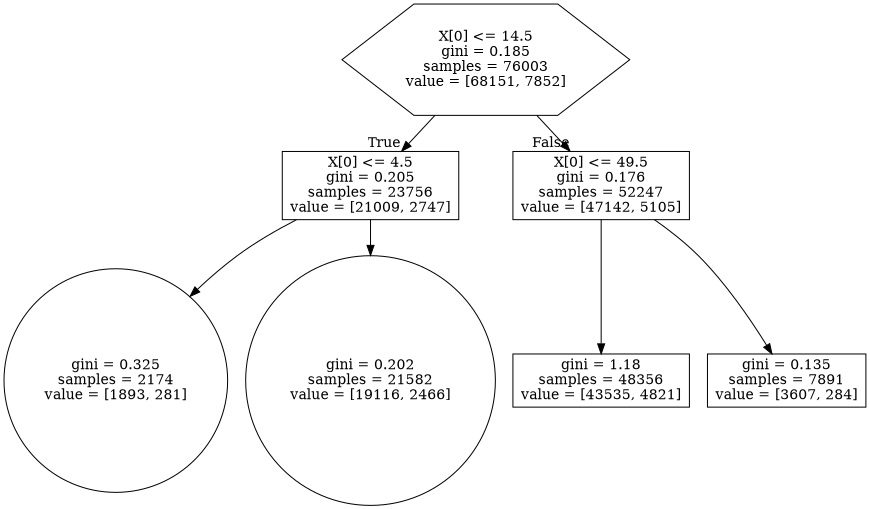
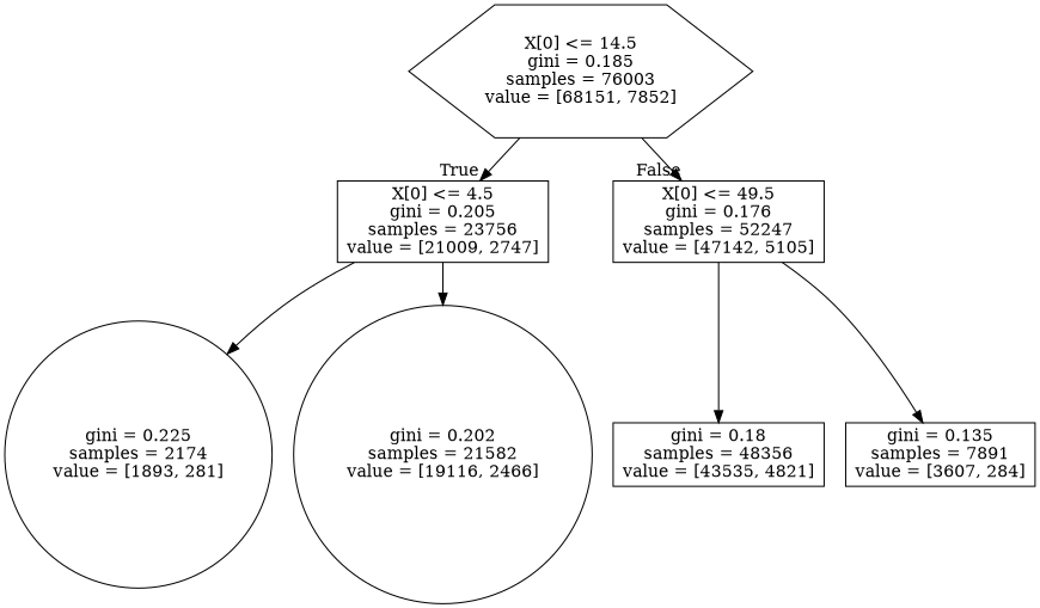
  digraph {
    node [shape=box]
    n1 [label="X[0] <= 14.5\ngini = 0.185\nsamples = 76003\nvalue = [68151, 7852]" shape=hexagon]
    n2 [label="X[0] <= 4.5\ngini = 0.205\nsamples = 23756\nvalue = [21009, 2747]"]
    n3 [label="X[0] <= 49.5\ngini = 0.176\nsamples = 52247\nvalue = [47142, 5105]"]
-   n4 [label="gini = 0.325\nsamples = 2174\nvalue = [1893, 281]" shape=circle]
+   n4 [label="gini = 0.225\nsamples = 2174\nvalue = [1893, 281]" shape=circle]
    n5 [label="gini = 0.202\nsamples = 21582\nvalue = [19116, 2466]" shape=circle]
-   n6 [label="gini = 1.18\nsamples = 48356\nvalue = [43535, 4821]"]
+   n6 [label="gini = 0.18\nsamples = 48356\nvalue = [43535, 4821]"]
    n7 [label="gini = 0.135\nsamples = 7891\nvalue = [3607, 284]"]
    n1 -> n2 [headlabel=True labelangle=45 labeldistance=2.5]
    n1 -> n3 [headlabel=False labelangle=-45 labeldistance=2.5]
    n2 -> n4
    n2 -> n5
    n3 -> n6
    n3 -> n7
  }
